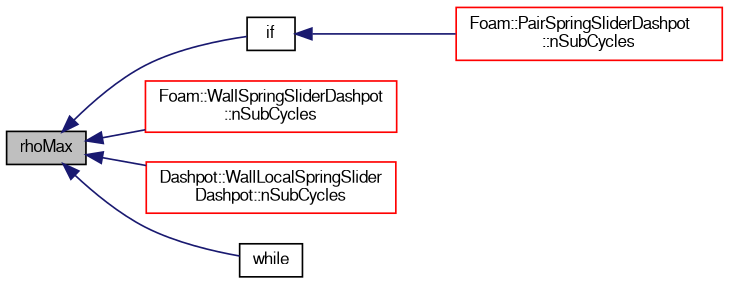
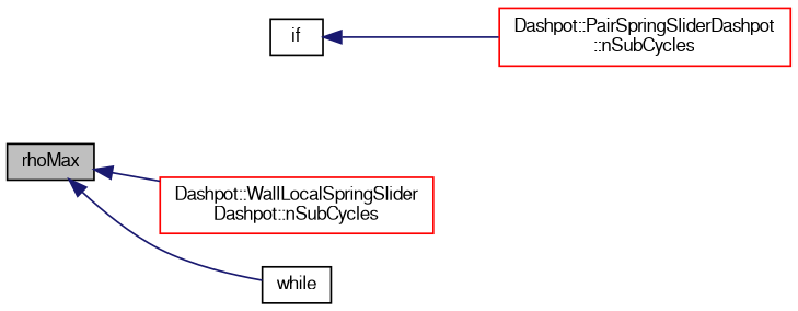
  digraph {
    rankdir=LR
    node [color=black fontname=FreeSans fontsize=10 shape=record]
    edge [color=midnightblue dir=back fontname=FreeSans fontsize=10 labelfontname=FreeSans labelfontsize=10 style=solid]
    n1 [fillcolor=grey75 fontcolor=black height=0.2 label=rhoMax style=filled width=0.4]
    n2 [height=0.2 label=if width=0.4]
-   n3 [color=red height=0.2 label="Foam::WallSpringSliderDashpot\l::nSubCycles" width=0.4]
    n4 [color=red height=0.2 label="Dashpot::WallLocalSpringSlider\lDashpot::nSubCycles" width=0.4]
    n5 [height=0.2 label=while width=0.4]
-   n6 [color=red height=0.2 label="Foam::PairSpringSliderDashpot\l::nSubCycles" width=0.4]
-   n1 -> n2
-   n1 -> n3
+   n6 [color=red height=0.2 label="Dashpot::PairSpringSliderDashpot\l::nSubCycles" width=0.4]
    n1 -> n4
    n1 -> n5
    n2 -> n6
  }
